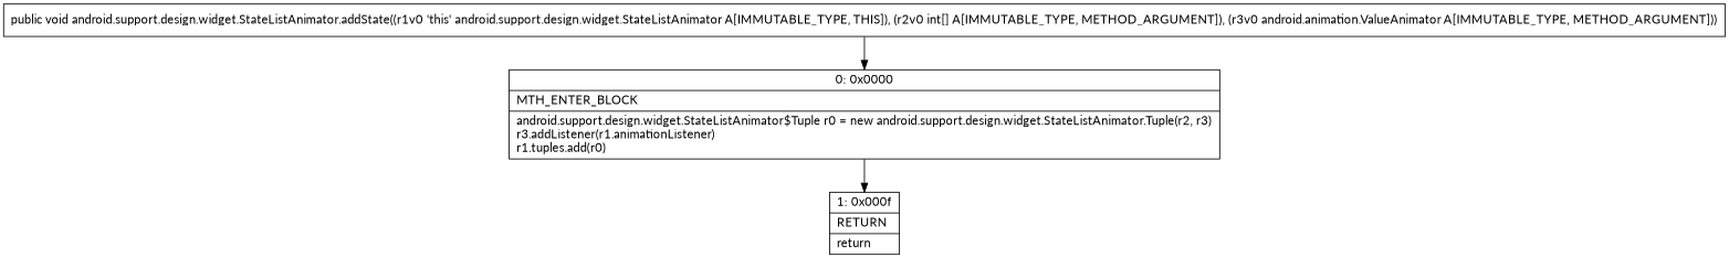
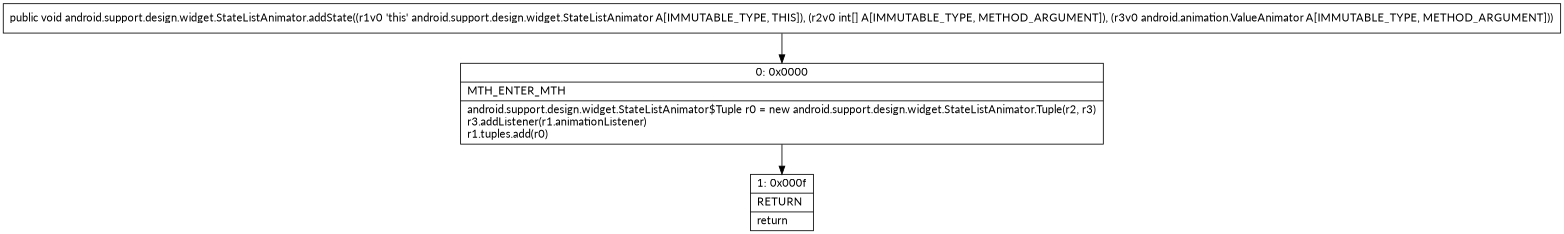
  digraph {
    fontname=Lato
    node [shape=record fontname=Lato]
    edge [fontname=Lato]
-   n1 [label="{0\:\ 0x0000|MTH_ENTER_BLOCK\l|android.support.design.widget.StateListAnimator$Tuple r0 = new android.support.design.widget.StateListAnimator.Tuple(r2, r3)\lr3.addListener(r1.animationListener)\lr1.tuples.add(r0)\l}"]
+   n1 [label="{0\:\ 0x0000|MTH_ENTER_MTH\l|android.support.design.widget.StateListAnimator$Tuple r0 = new android.support.design.widget.StateListAnimator.Tuple(r2, r3)\lr3.addListener(r1.animationListener)\lr1.tuples.add(r0)\l}"]
    n2 [label="{1\:\ 0x000f|RETURN\l|return\l}"]
    n3 [label="{public void android.support.design.widget.StateListAnimator.addState((r1v0 'this' android.support.design.widget.StateListAnimator A[IMMUTABLE_TYPE, THIS]), (r2v0 int[] A[IMMUTABLE_TYPE, METHOD_ARGUMENT]), (r3v0 android.animation.ValueAnimator A[IMMUTABLE_TYPE, METHOD_ARGUMENT])) }"]
    n1 -> n2
    n3 -> n1
  }
